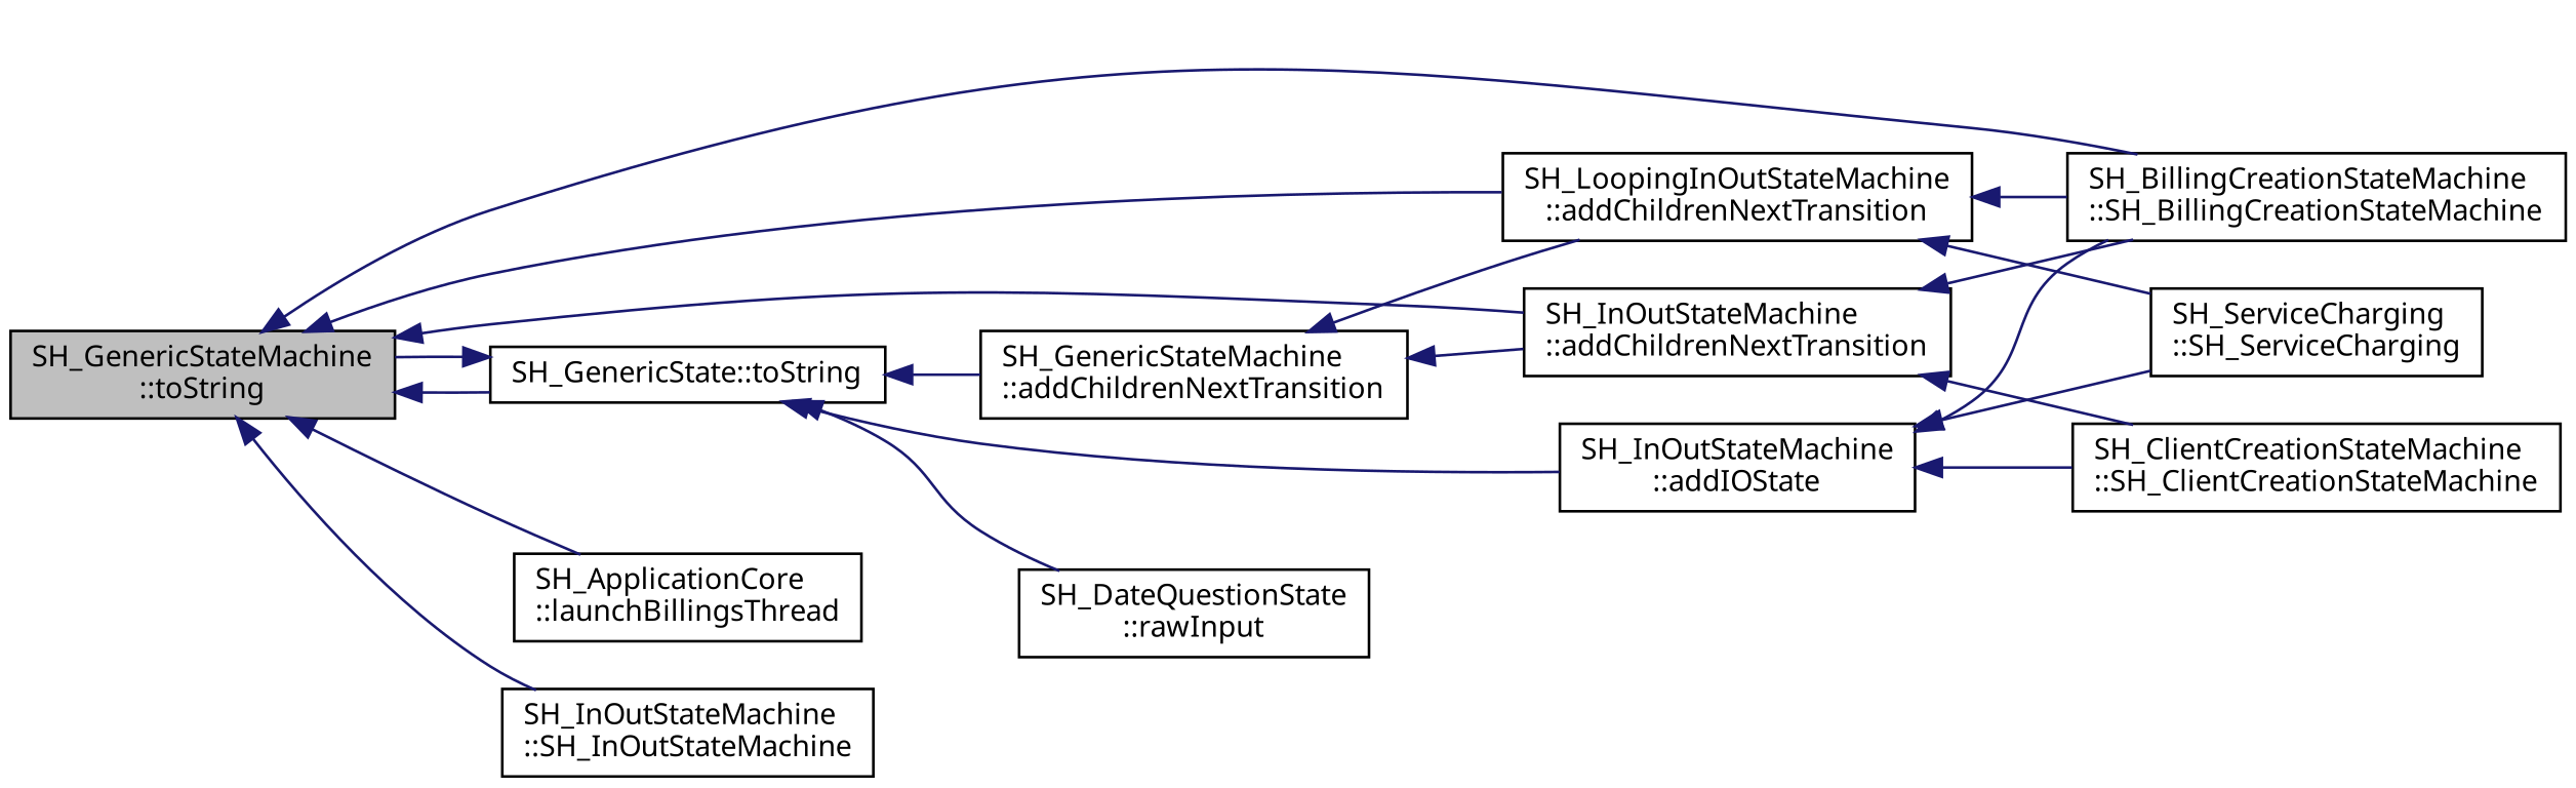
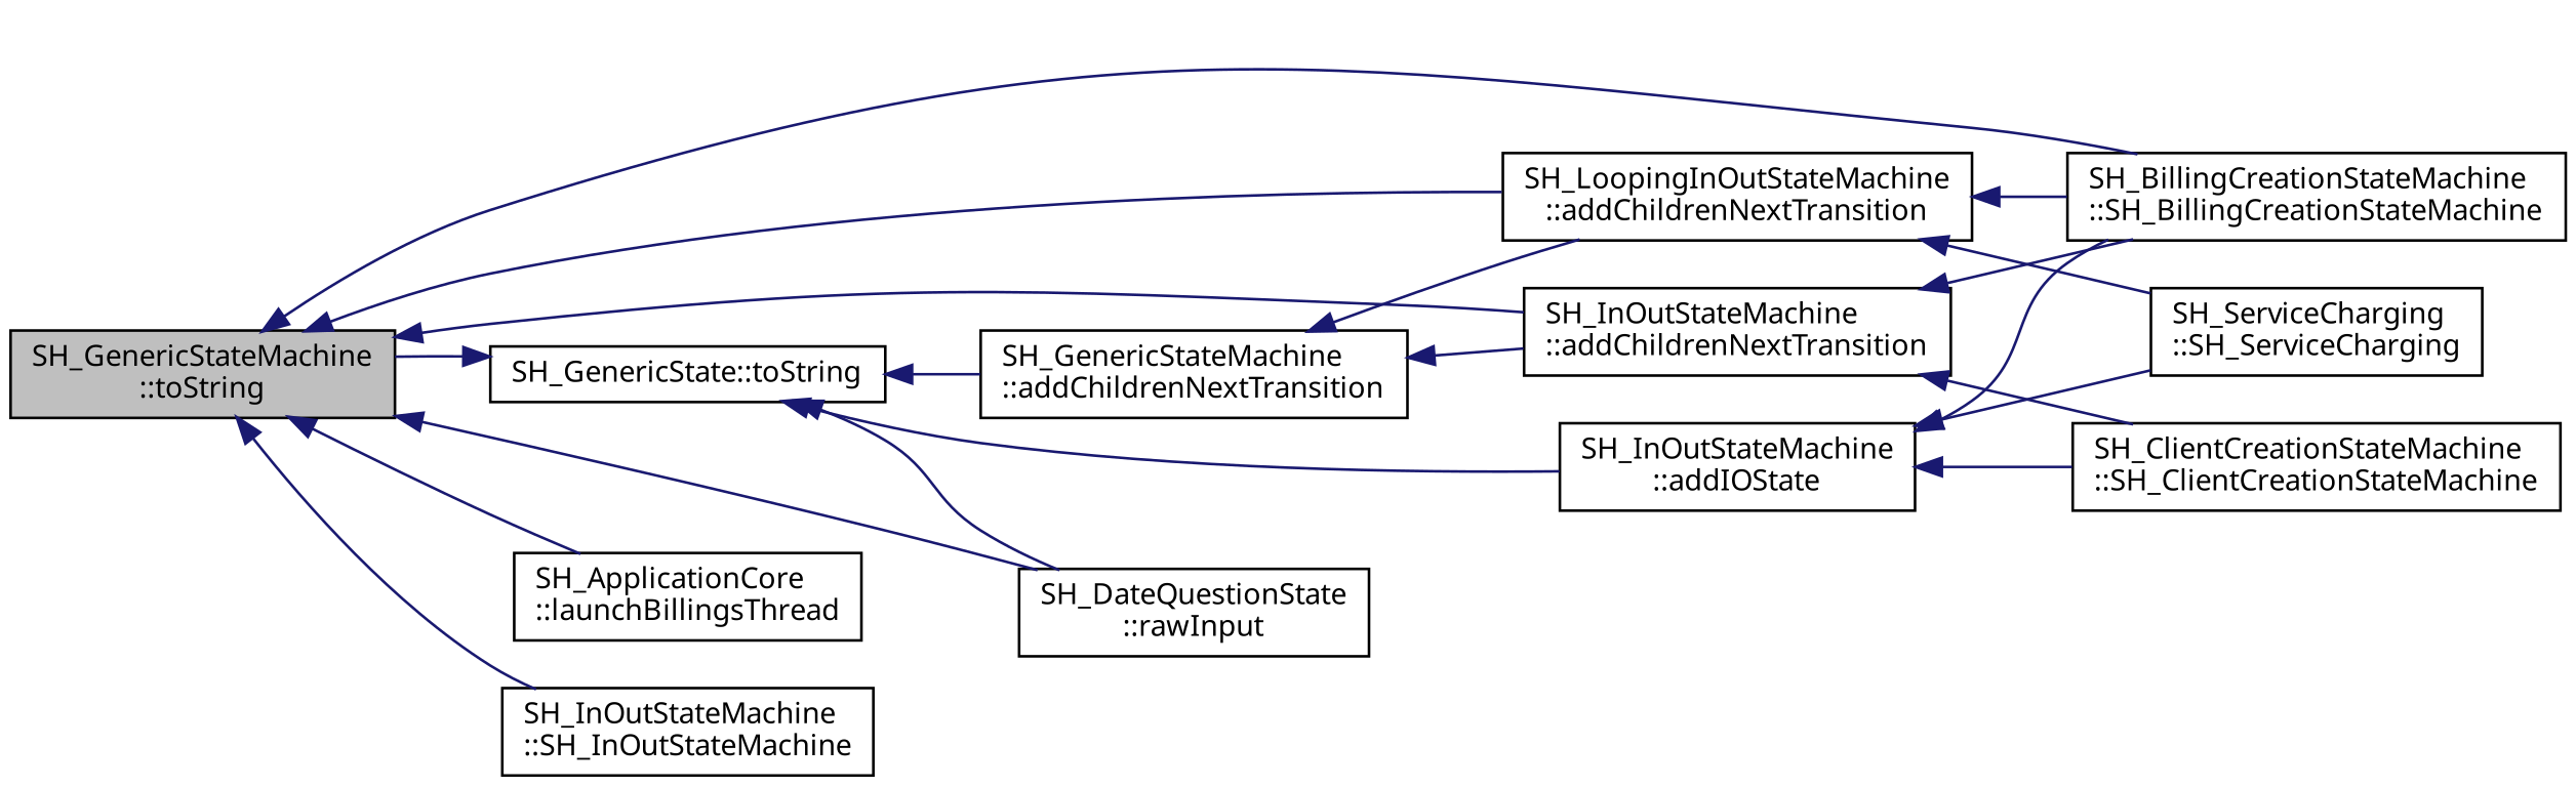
  digraph {
    rankdir=LR
    node [color=black fontname=Verdana fontsize=11 shape=record]
    edge [color=midnightblue dir=back fontname=Verdana fontsize=11 labelfontname=Verdana labelfontsize=11 style=solid]
    n1 [fillcolor=grey75 fontcolor=black height=0.2 label="SH_GenericStateMachine\l::toString" style=filled width=0.4]
    n2 [height=0.2 label="SH_LoopingInOutStateMachine\l::addChildrenNextTransition" width=0.4]
    n3 [height=0.2 label="SH_BillingCreationStateMachine\l::SH_BillingCreationStateMachine" width=0.4]
    n4 [height=0.2 label="SH_InOutStateMachine\l::addChildrenNextTransition" width=0.4]
    n5 [height=0.2 label="SH_ApplicationCore\l::launchBillingsThread" width=0.4]
    n6 [height=0.2 label="SH_InOutStateMachine\l::SH_InOutStateMachine" width=0.4]
    n7 [height=0.2 label="SH_GenericState::toString" width=0.4]
    n8 [height=0.2 label="SH_GenericStateMachine\l::addChildrenNextTransition" width=0.4]
    n9 [height=0.2 label="SH_ServiceCharging\l::SH_ServiceCharging" width=0.4]
    n10 [height=0.2 label="SH_ClientCreationStateMachine\l::SH_ClientCreationStateMachine" width=0.4]
    n11 [height=0.2 label="SH_InOutStateMachine\l::addIOState" width=0.4]
    n12 [height=0.2 label="SH_DateQuestionState\l::rawInput" width=0.4]
    n1 -> n2
    n1 -> n3
    n1 -> n4
    n1 -> n5
    n1 -> n6
-   n1 -> n7
+   n1 -> n12
    n2 -> n3
    n2 -> n9
    n4 -> n3
    n4 -> n10
    n7 -> n1
    n7 -> n8
    n7 -> n11
    n7 -> n12
    n8 -> n2
    n8 -> n4
    n11 -> n3
    n11 -> n9
    n11 -> n10
  }
